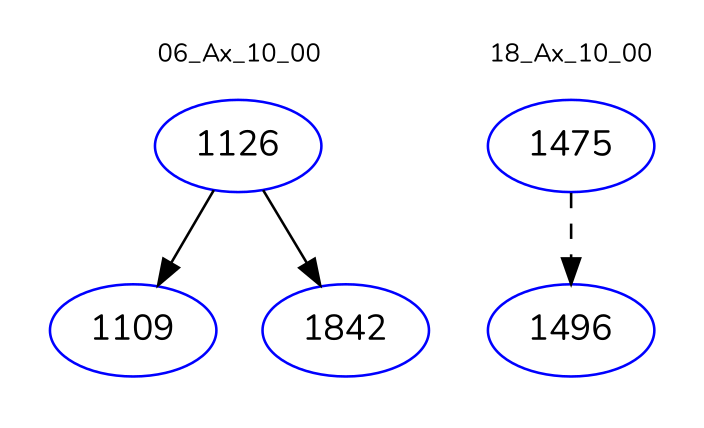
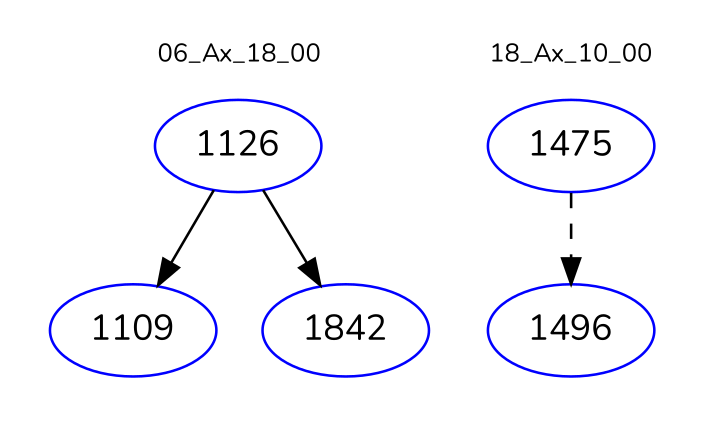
  digraph {
    fontname=Nunito
    node [color=blue fontname=Nunito]
    edge [color=black fontname=Nunito style=solid]
    n1 [label=1126]
    n2 [label=1109]
    n3 [label=1842]
    n4 [label=1475]
    n5 [label=1496]
    subgraph cluster_1 {
      color=white
      fontsize=10
-     label="06_Ax_10_00"
+     label="06_Ax_18_00"
      n1
      n2
      n3
    }
    subgraph cluster_2 {
      color=white
      fontsize=10
      label="18_Ax_10_00"
      n4
      n5
    }
    n1 -> n2
    n1 -> n3
    n4 -> n5 [style=dashed]
  }
